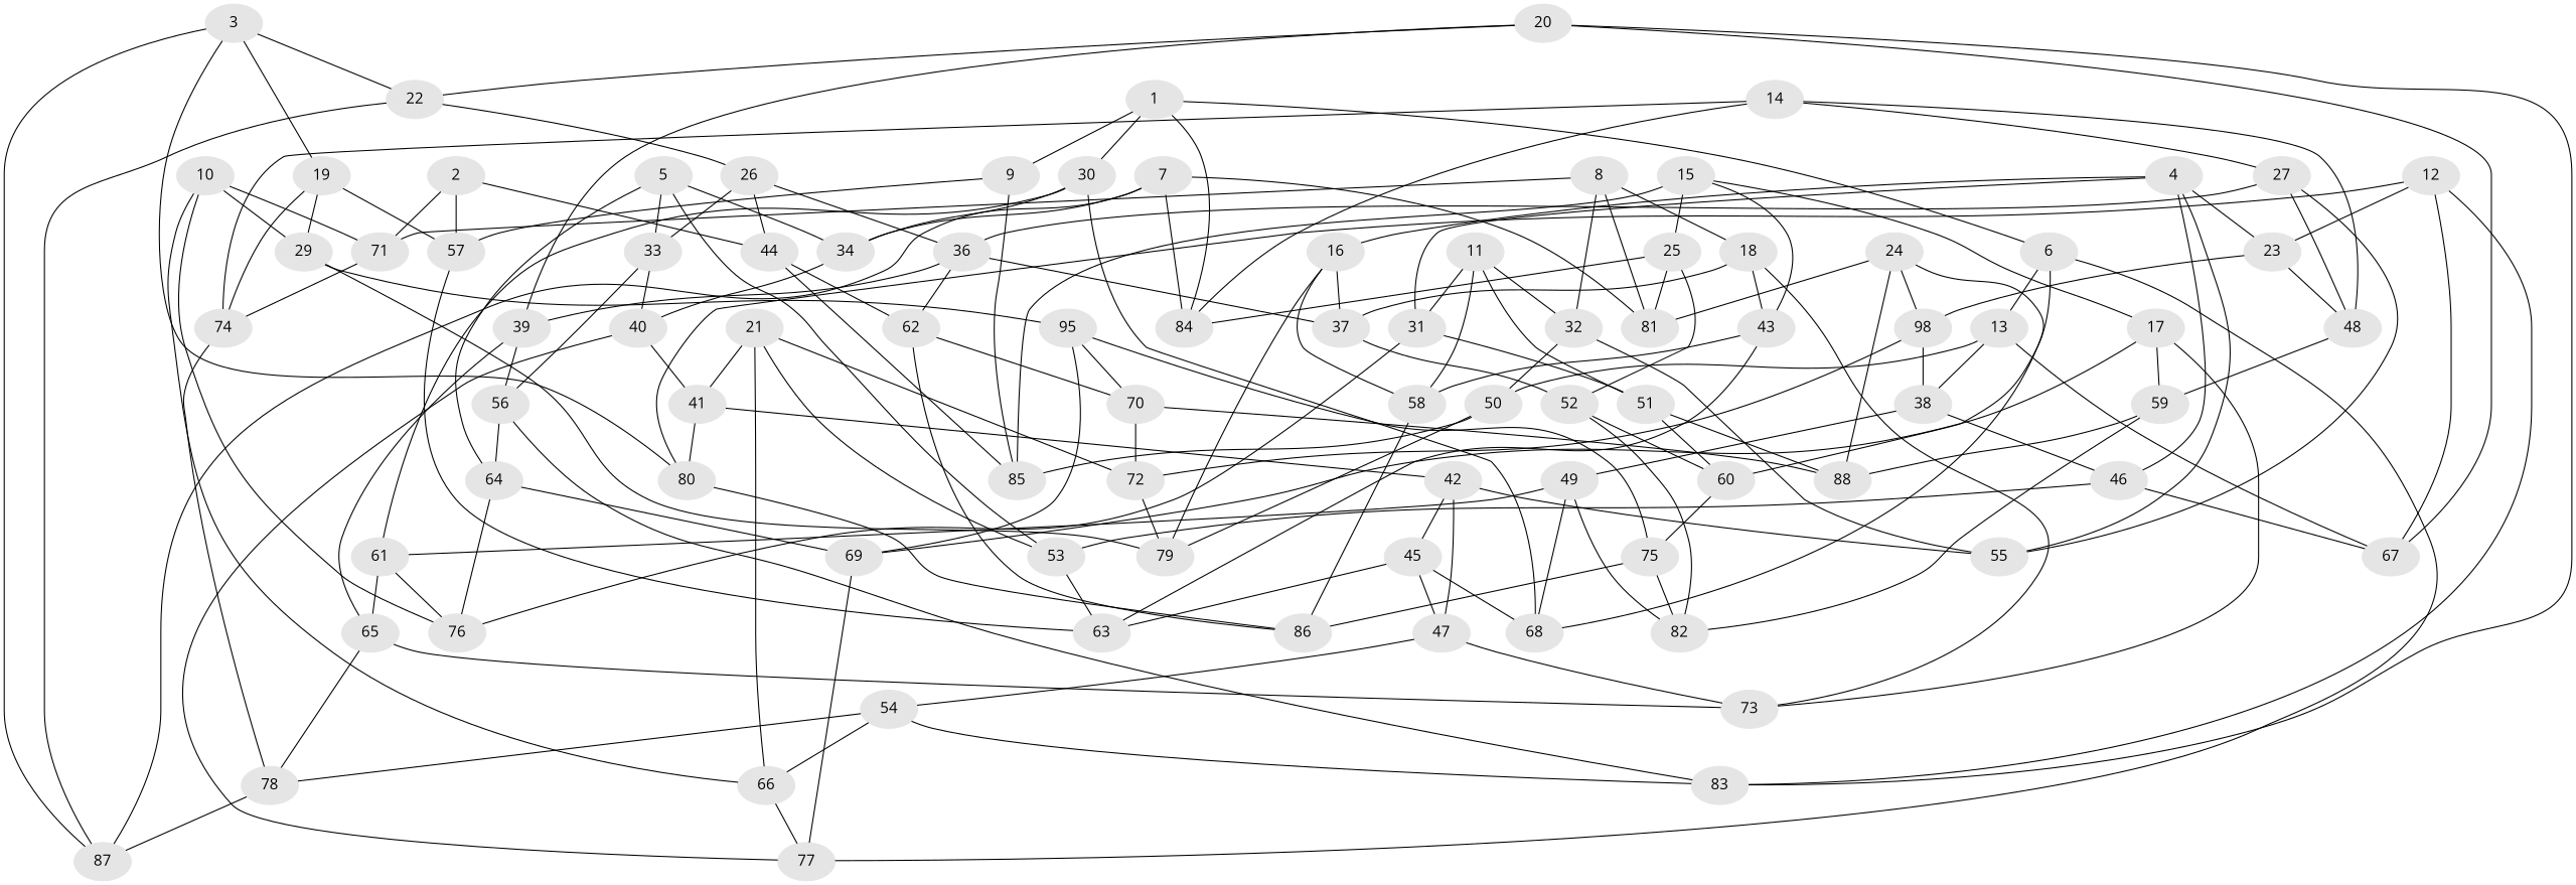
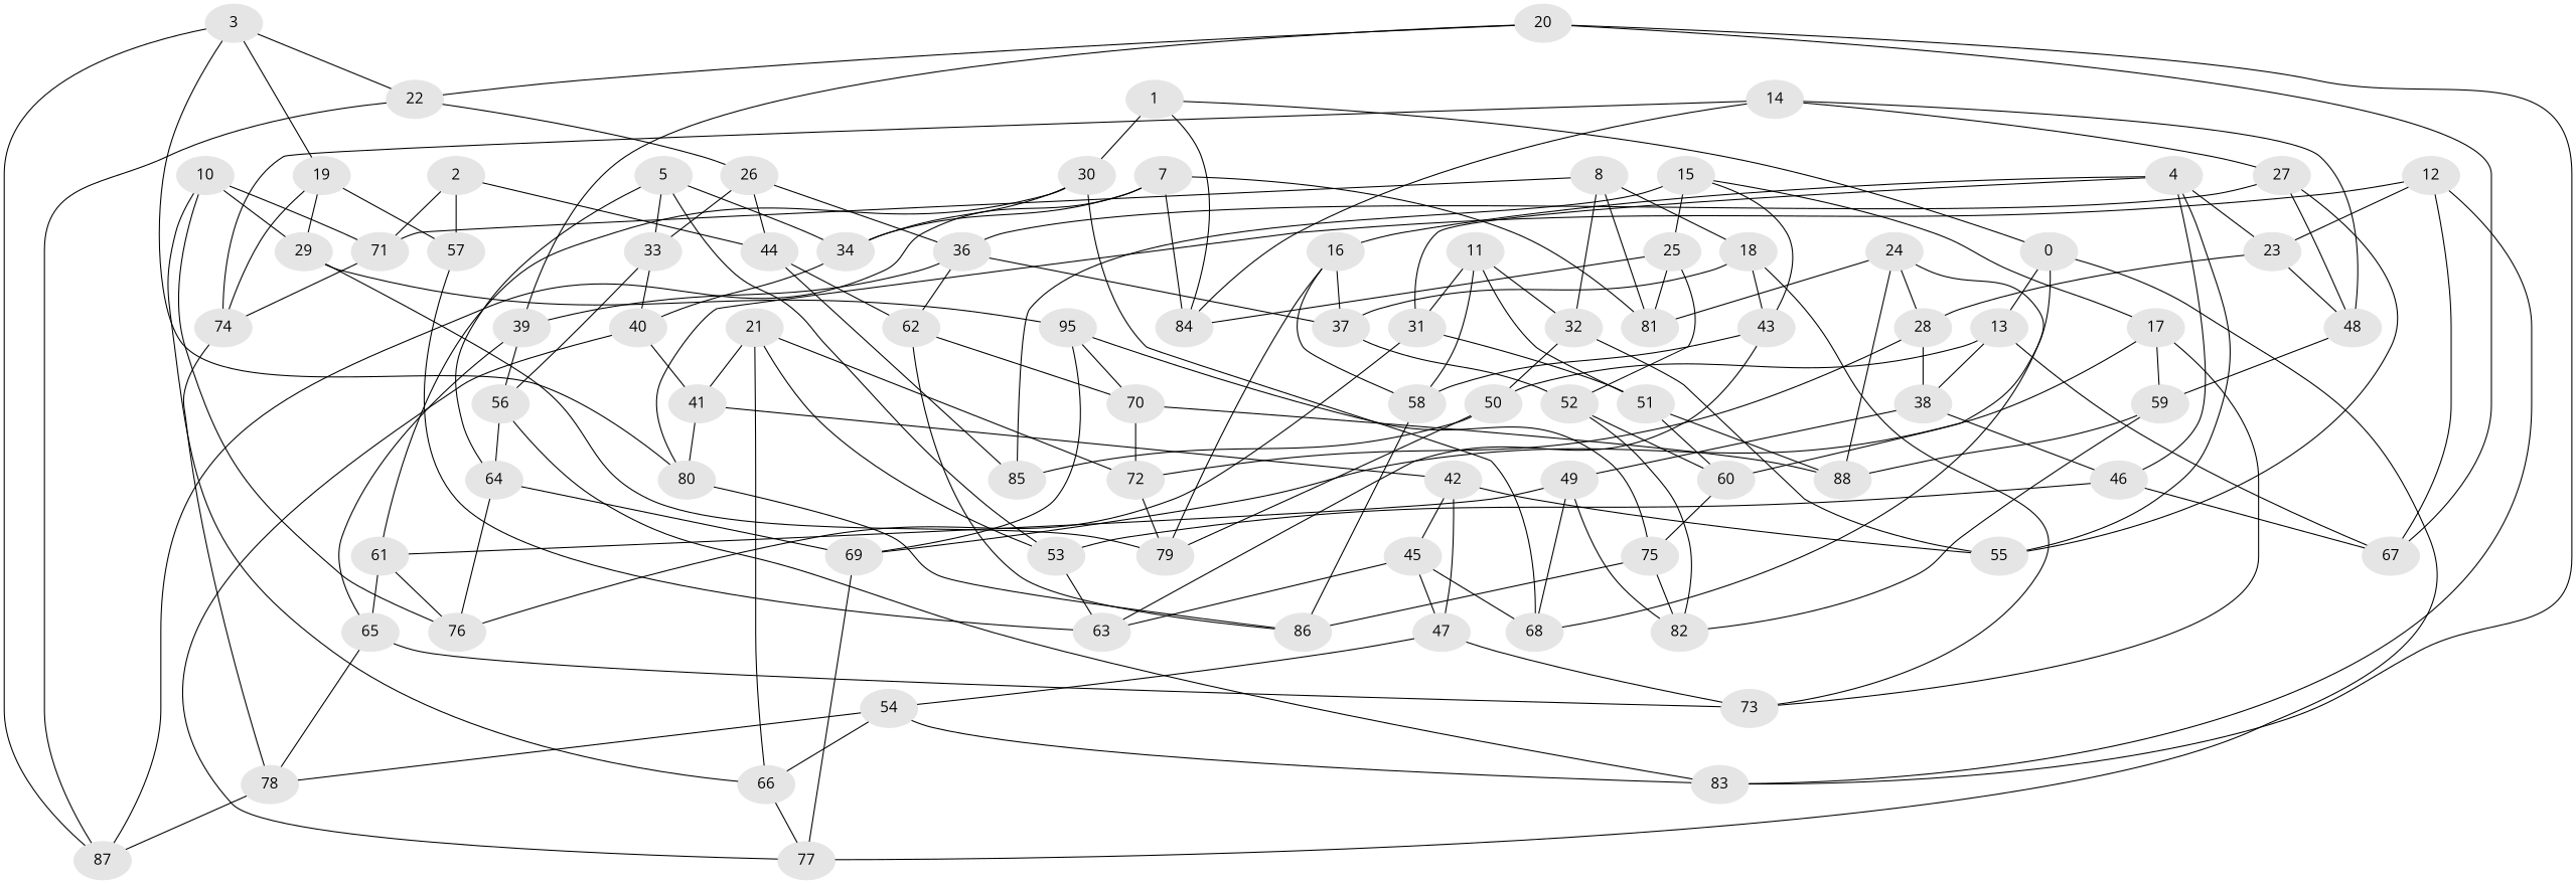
  graph {
    fontname="Open Sans"
    node [color=gray90 fontname="Open Sans" style=filled]
    edge [fontname="Open Sans"]
    1
-   6
-   9
+   6 [label=0]
    30
    84
    13
    60
    77
    57
    85
    34
    68
    61
    2
    44
    71
    37
    52
    62
    63
    74
    3
    19
    22
    80
    87
    29
    26
    86
    4
    16
    31
    46
    55
    23
    58
    79
    76
    51
    53
    67
    5
    33
    64
    40
    56
    69
    38
    50
    75
    7
    81
    8
    18
    32
    43
    73
    48
-   28 [label=98]
+   28
    10
    66
    n62 [label=95]
    11
    88
    12
    83
    49
    14
    27
    36
    59
    78
    15
    17
    25
    82
    20
    39
    65
    21
    41
    72
    42
    24
    70
    45
    47
    54
    1 -- 6
-   1 -- 9
    1 -- 30
    1 -- 84
    6 -- 13
    6 -- 60
    6 -- 77
-   9 -- 57
-   9 -- 85
    30 -- 34
    30 -- 68
    30 -- 61
    13 -- 67
    13 -- 38
    13 -- 50
    60 -- 75
    57 -- 63
    34 -- 40
    61 -- 76
    61 -- 65
    2 -- 57
    2 -- 44
    2 -- 71
    44 -- 85
    44 -- 62
    71 -- 74
    37 -- 52
    52 -- 60
    52 -- 82
    62 -- 86
    62 -- 70
    74 -- 78
    3 -- 19
    3 -- 22
    3 -- 80
    3 -- 87
    19 -- 57
    19 -- 74
    19 -- 29
    22 -- 87
    22 -- 26
    80 -- 86
    29 -- 79
    29 -- n62
    26 -- 44
    26 -- 33
    26 -- 36
    4 -- 16
    4 -- 31
    4 -- 46
    4 -- 55
    4 -- 23
    16 -- 37
    16 -- 58
    16 -- 79
    31 -- 76
    31 -- 51
    46 -- 53
    46 -- 67
    23 -- 48
    23 -- 28
    58 -- 86
    51 -- 60
    51 -- 88
    53 -- 63
    5 -- 34
    5 -- 53
    5 -- 33
    5 -- 64
    33 -- 40
    33 -- 56
    64 -- 76
    64 -- 69
    40 -- 77
    40 -- 41
    56 -- 64
    56 -- 83
    69 -- 77
    38 -- 46
    38 -- 49
    50 -- 85
    50 -- 79
    75 -- 86
    75 -- 82
    7 -- 84
    7 -- 34
    7 -- 87
    7 -- 81
    8 -- 71
    8 -- 81
    8 -- 18
    8 -- 32
    18 -- 37
    18 -- 43
    18 -- 73
    32 -- 55
    32 -- 50
    43 -- 63
    43 -- 58
    48 -- 59
    28 -- 38
    28 -- 72
    10 -- 71
    10 -- 29
    10 -- 76
    10 -- 66
    66 -- 77
    n62 -- 69
    n62 -- 75
    n62 -- 70
    11 -- 31
    11 -- 58
    11 -- 51
    11 -- 32
    12 -- 80
    12 -- 23
    12 -- 67
    12 -- 83
    49 -- 68
    49 -- 61
    49 -- 82
    14 -- 84
    14 -- 74
    14 -- 48
    14 -- 27
    27 -- 55
    27 -- 48
    27 -- 36
    36 -- 37
    36 -- 62
    36 -- 39
    59 -- 88
    59 -- 82
    78 -- 87
    15 -- 85
    15 -- 43
    15 -- 17
    15 -- 25
    17 -- 69
    17 -- 73
    17 -- 59
    25 -- 84
    25 -- 52
    25 -- 81
    20 -- 22
    20 -- 67
    20 -- 83
    20 -- 39
    39 -- 56
    39 -- 65
    65 -- 73
    65 -- 78
    21 -- 53
    21 -- 66
    21 -- 41
    21 -- 72
    41 -- 80
    41 -- 42
    72 -- 79
    42 -- 55
    42 -- 45
    42 -- 47
    24 -- 68
    24 -- 81
    24 -- 28
    24 -- 88
    70 -- 88
    70 -- 72
    45 -- 68
    45 -- 63
    45 -- 47
    47 -- 73
    47 -- 54
    54 -- 66
    54 -- 83
    54 -- 78
  }
